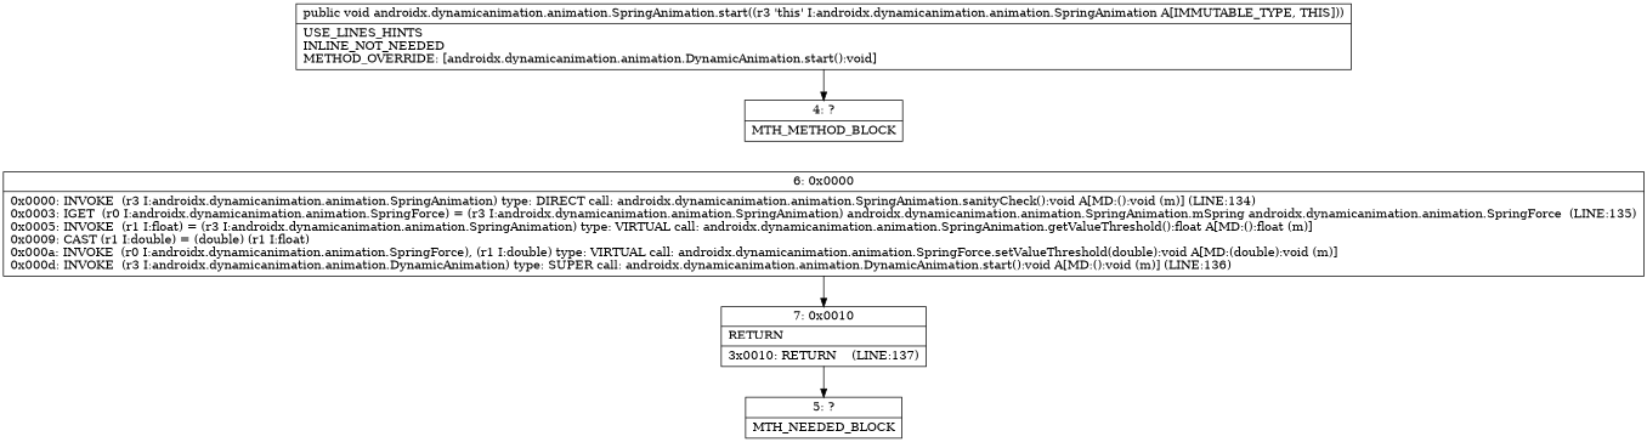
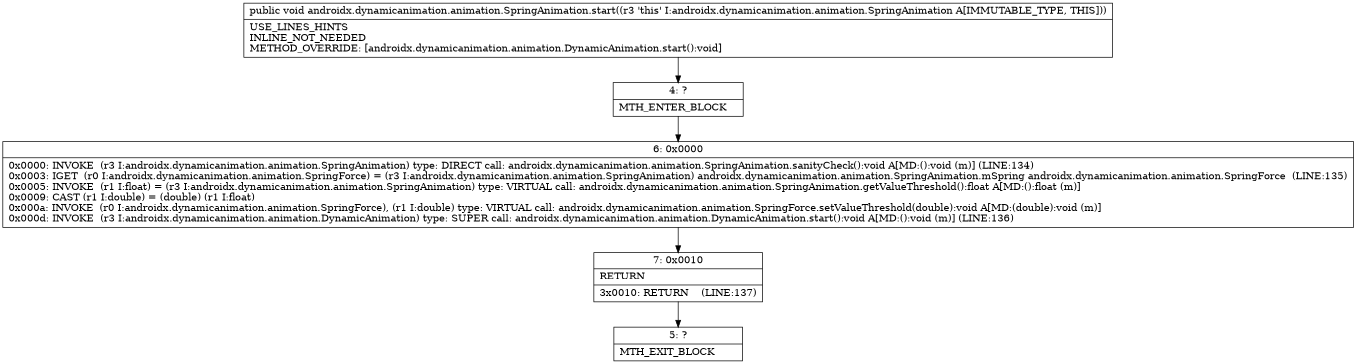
  digraph {
    node [shape=record]
-   n1 [label="{4\:\ ?|MTH_METHOD_BLOCK\l}"]
+   n1 [label="{4\:\ ?|MTH_ENTER_BLOCK\l}"]
    n2 [label="{6\:\ 0x0000|0x0000: INVOKE  (r3 I:androidx.dynamicanimation.animation.SpringAnimation) type: DIRECT call: androidx.dynamicanimation.animation.SpringAnimation.sanityCheck():void A[MD:():void (m)] (LINE:134)\l0x0003: IGET  (r0 I:androidx.dynamicanimation.animation.SpringForce) = (r3 I:androidx.dynamicanimation.animation.SpringAnimation) androidx.dynamicanimation.animation.SpringAnimation.mSpring androidx.dynamicanimation.animation.SpringForce  (LINE:135)\l0x0005: INVOKE  (r1 I:float) = (r3 I:androidx.dynamicanimation.animation.SpringAnimation) type: VIRTUAL call: androidx.dynamicanimation.animation.SpringAnimation.getValueThreshold():float A[MD:():float (m)]\l0x0009: CAST (r1 I:double) = (double) (r1 I:float) \l0x000a: INVOKE  (r0 I:androidx.dynamicanimation.animation.SpringForce), (r1 I:double) type: VIRTUAL call: androidx.dynamicanimation.animation.SpringForce.setValueThreshold(double):void A[MD:(double):void (m)]\l0x000d: INVOKE  (r3 I:androidx.dynamicanimation.animation.DynamicAnimation) type: SUPER call: androidx.dynamicanimation.animation.DynamicAnimation.start():void A[MD:():void (m)] (LINE:136)\l}"]
    n3 [label="{7\:\ 0x0010|RETURN\l|3x0010: RETURN    (LINE:137)\l}"]
-   n4 [label="{5\:\ ?|MTH_NEEDED_BLOCK\l}"]
+   n4 [label="{5\:\ ?|MTH_EXIT_BLOCK\l}"]
    n5 [label="{public void androidx.dynamicanimation.animation.SpringAnimation.start((r3 'this' I:androidx.dynamicanimation.animation.SpringAnimation A[IMMUTABLE_TYPE, THIS]))  | USE_LINES_HINTS\lINLINE_NOT_NEEDED\lMETHOD_OVERRIDE: [androidx.dynamicanimation.animation.DynamicAnimation.start():void]\l}"]
+   n1 -> n2
    n2 -> n3
    n3 -> n4
    n5 -> n1
  }
